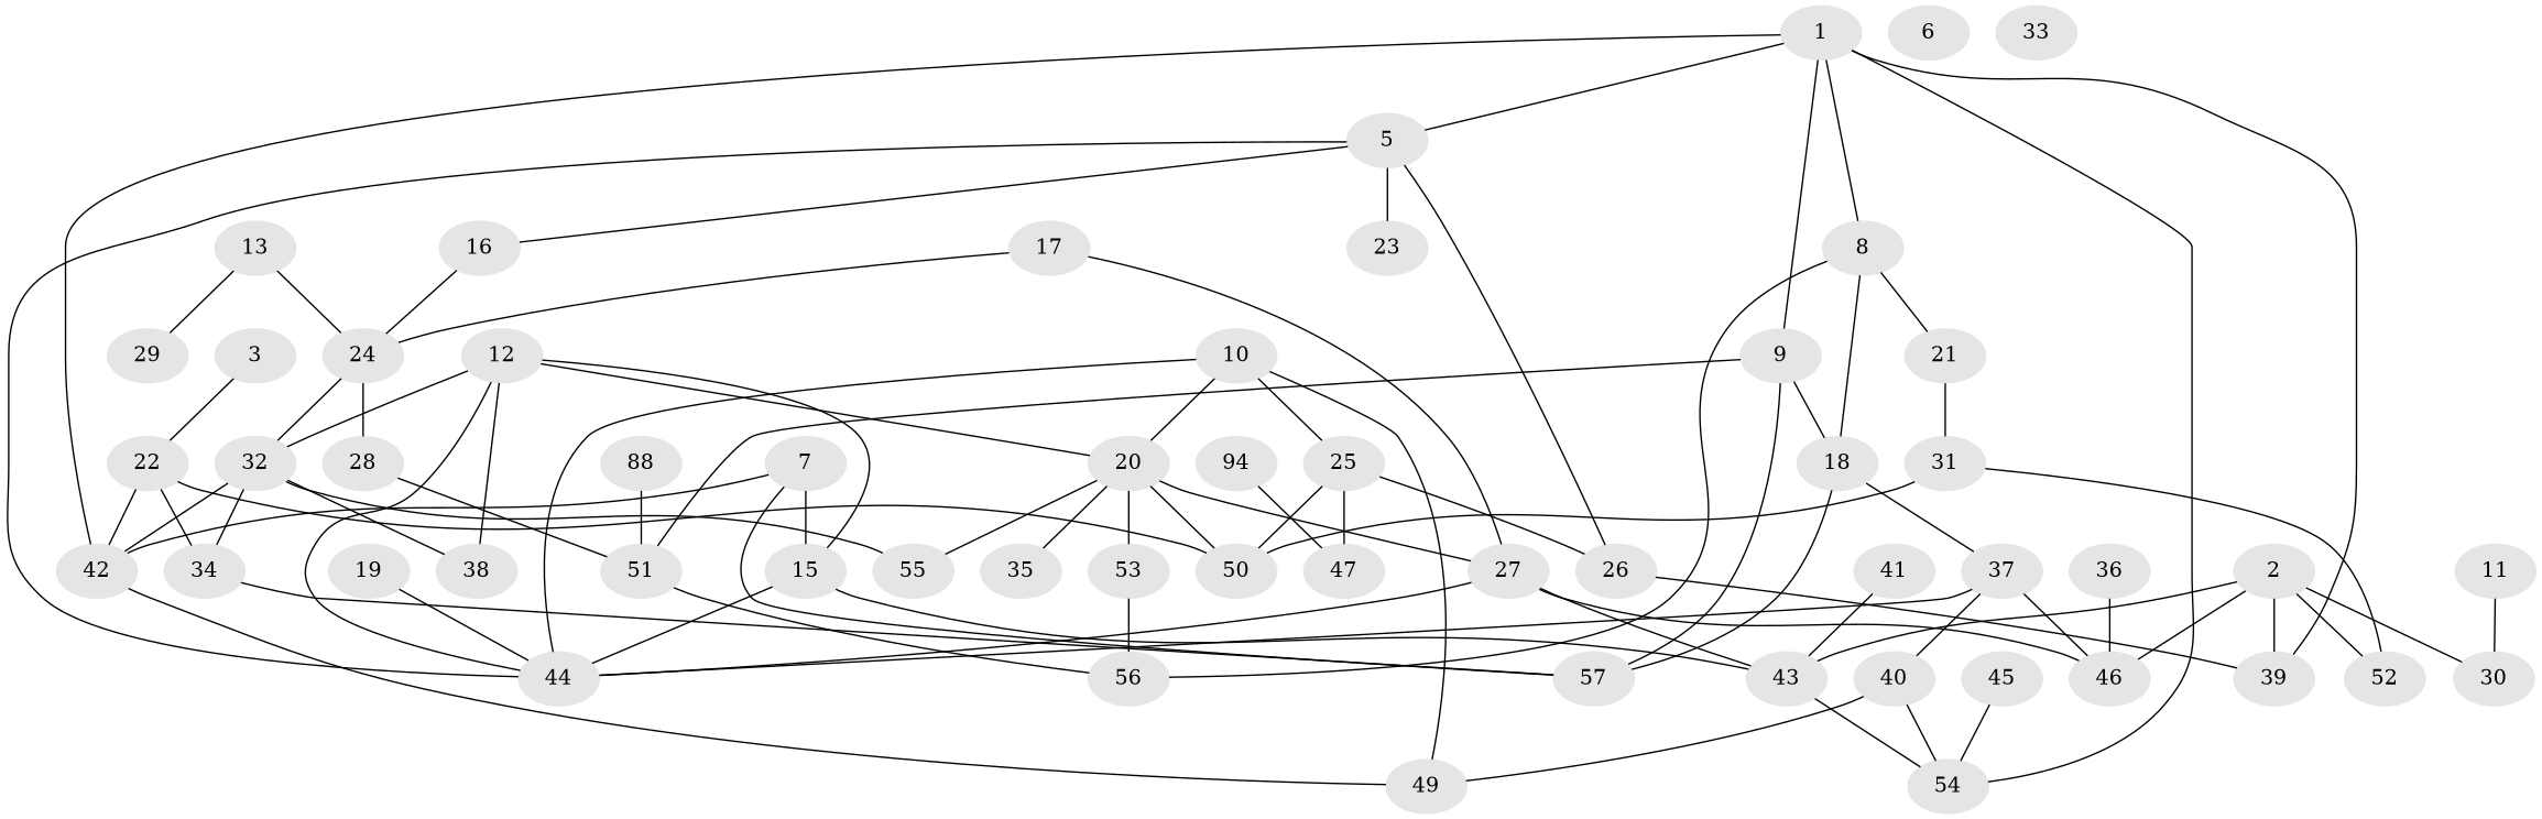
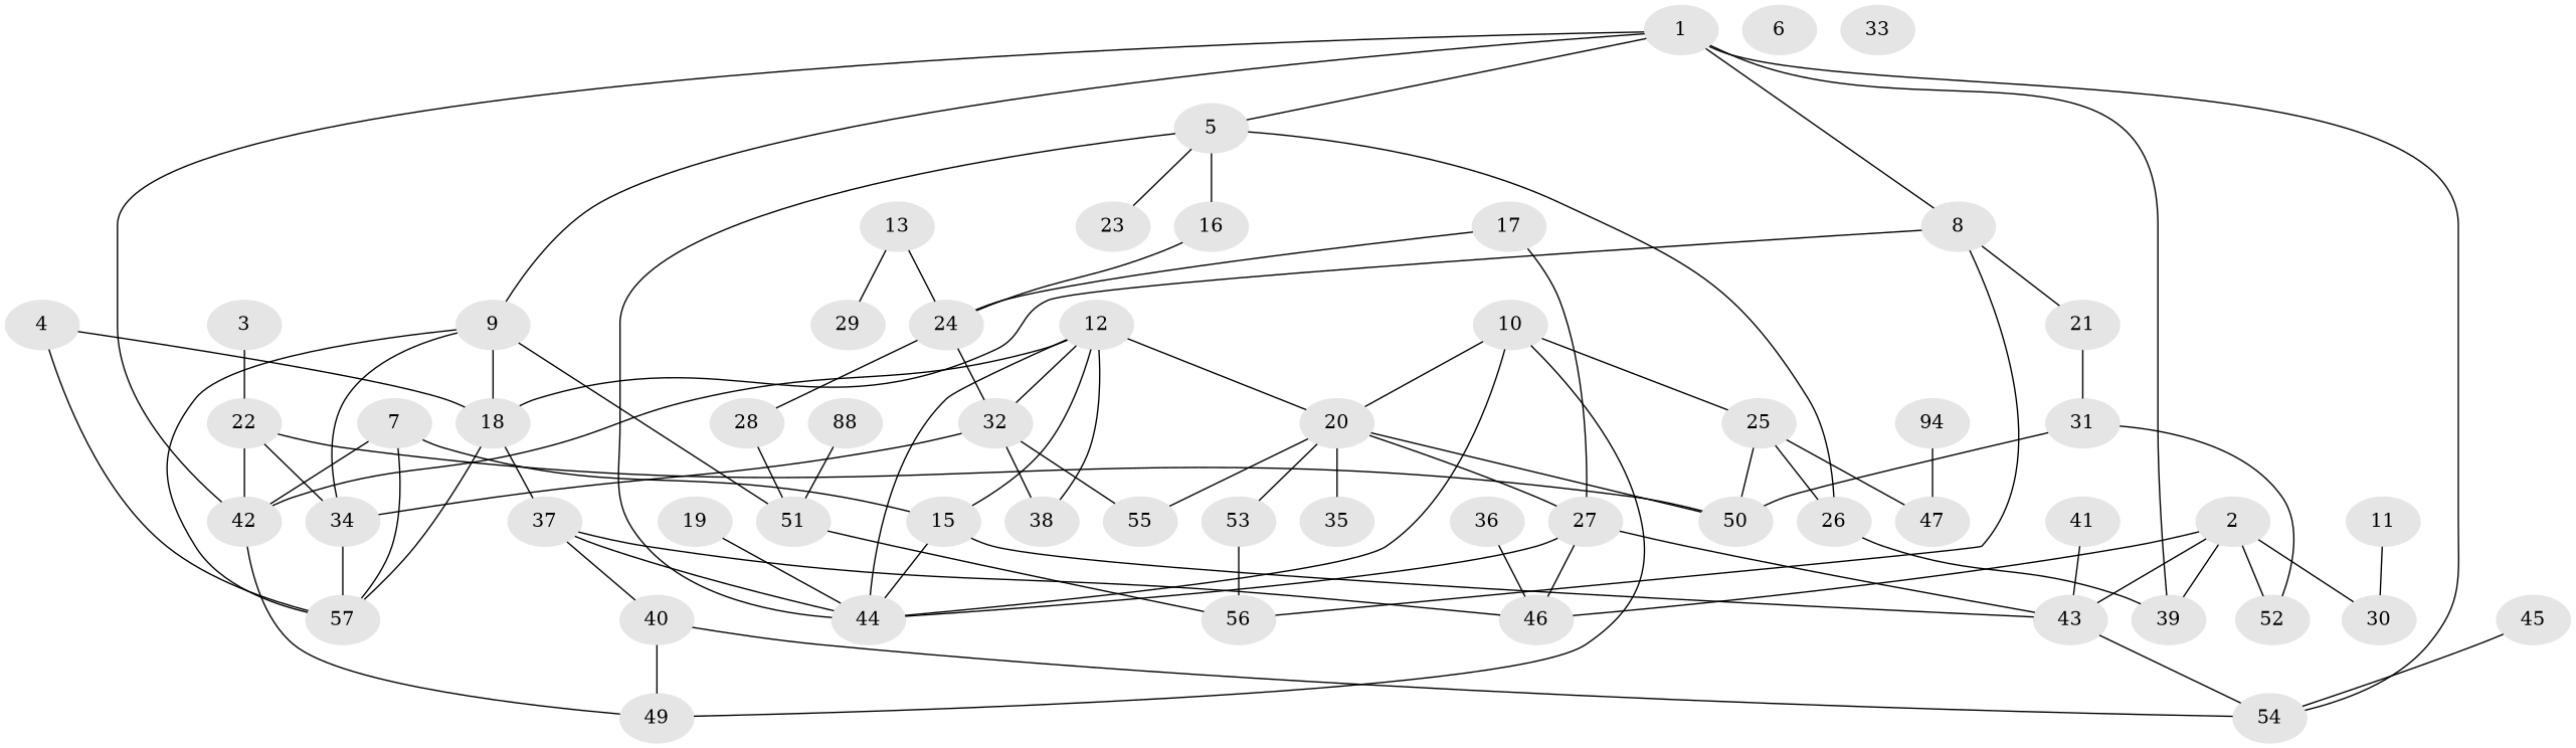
  graph {
    node [color=gray90 style=filled]
    1
    5
    8
    9
    39
    42
    54
    16
    23
    26
    44
    18
    21
    56
    57
    34
    51
    49
    2
    30
    43
    46
    52
    3
    22
    50
+   4
    37
    24
    6
    7
    15
    31
    10
    20
    25
    53
    27
    35
    55
    47
    11
    12
    32
    38
    13
    29
    28
    n49 [label=94]
    17
    40
    19
    33
    36
    41
    45
    n57 [label=88]
    1 -- 5
    1 -- 8
    1 -- 9
    1 -- 39
    1 -- 42
    1 -- 54
    5 -- 16
    5 -- 23
    5 -- 26
    5 -- 44
    8 -- 18
    8 -- 21
    8 -- 56
    9 -- 18
    9 -- 57
+   9 -- 34
    9 -- 51
    42 -- 49
    16 -- 24
    26 -- 39
    18 -- 57
    18 -- 37
    21 -- 31
    34 -- 57
    51 -- 56
    2 -- 39
    2 -- 30
    2 -- 43
    2 -- 46
    2 -- 52
    43 -- 54
    3 -- 22
    22 -- 42
    22 -- 34
    22 -- 50
+   4 -- 18
+   4 -- 57
    37 -- 44
    37 -- 46
    37 -- 40
    24 -- 32
    24 -- 28
    7 -- 42
    7 -- 57
    7 -- 15
    15 -- 44
    15 -- 43
    31 -- 52
    31 -- 50
    10 -- 44
    10 -- 49
    10 -- 20
    10 -- 25
    20 -- 50
    20 -- 53
    20 -- 27
    20 -- 35
    20 -- 55
    25 -- 26
    25 -- 50
    25 -- 47
    53 -- 56
    27 -- 44
    27 -- 43
    27 -- 46
    11 -- 30
-   32 -- 42
+   12 -- 42
    12 -- 44
    12 -- 15
    12 -- 20
    12 -- 32
    12 -- 38
    32 -- 34
    32 -- 55
    32 -- 38
    13 -- 24
    13 -- 29
    28 -- 51
    n49 -- 47
    17 -- 24
    17 -- 27
    40 -- 54
    40 -- 49
    19 -- 44
    36 -- 46
    41 -- 43
    45 -- 54
    n57 -- 51
  }
